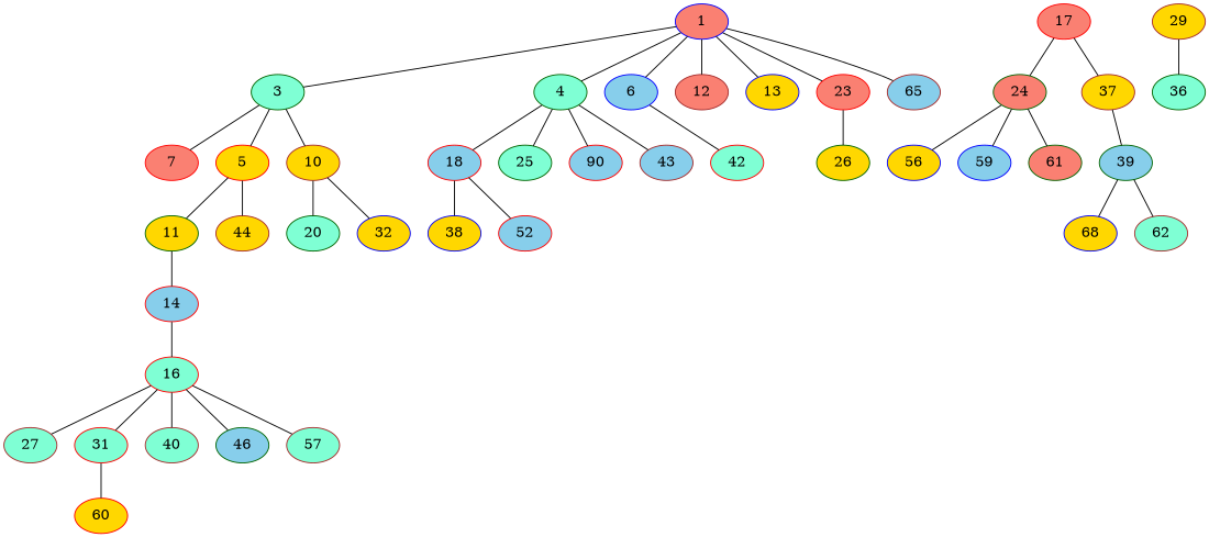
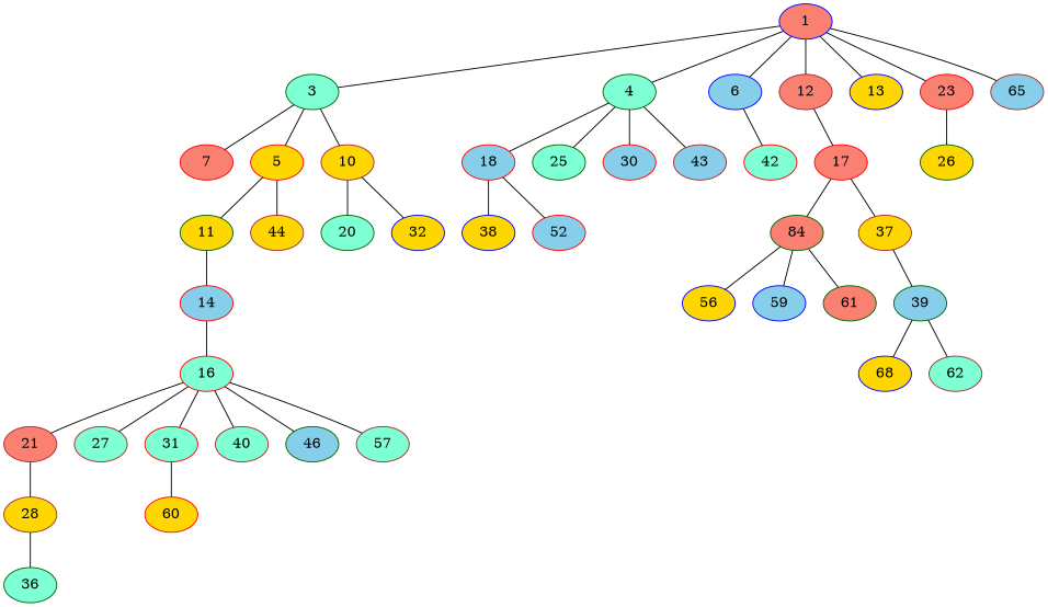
  graph {
    node [color=brown fillcolor=gold style=filled]
    1 [color=blue fillcolor=salmon super="+2"]
    3 [color=darkgreen fillcolor=aquamarine super="+5"]
    4 [color=darkgreen fillcolor=aquamarine super="+8"]
    6 [color=blue fillcolor=skyblue super="+35"]
    12 [fillcolor=salmon super="+49"]
    13 [color=blue]
    23 [color=red fillcolor=salmon super="+28"]
    65 [fillcolor=skyblue]
    7 [color=red fillcolor=salmon super="+33"]
    n10 [color=red label=5 super="+53"]
    10 [super="+45"]
    18 [color=red fillcolor=skyblue super="+41"]
    25 [color=darkgreen fillcolor=aquamarine super="+50"]
-   30 [color=red fillcolor=skyblue label=90]
+   30 [color=red fillcolor=skyblue]
    43 [fillcolor=skyblue]
    42 [color=red fillcolor=aquamarine]
    17 [color=red fillcolor=salmon super="+19"]
    26 [color=darkgreen super="+47"]
    11 [color=darkgreen super="+15"]
    44
    20 [color=darkgreen fillcolor=aquamarine]
    32 [color=blue]
    38 [color=blue super="+48"]
    52 [color=red fillcolor=skyblue]
    14 [color=red fillcolor=skyblue super="+34"]
    16 [color=red fillcolor=aquamarine super="+22"]
-   24 [color=darkgreen fillcolor=salmon super="+51"]
+   24 [color=darkgreen fillcolor=salmon super="+51" label=84]
    37
+   21 [fillcolor=salmon super="+63"]
    27 [fillcolor=aquamarine]
    31 [color=red fillcolor=aquamarine]
    40 [fillcolor=aquamarine super="+54"]
    46 [color=darkgreen fillcolor=skyblue]
    57 [fillcolor=aquamarine]
-   29
+   29 [label=28]
    60 [color=red]
    56 [color=blue super="+64"]
    59 [color=blue fillcolor=skyblue]
    61 [color=darkgreen fillcolor=salmon]
    39 [color=darkgreen fillcolor=skyblue super="+55"]
    36 [color=darkgreen fillcolor=aquamarine]
    n42 [color=blue label=68]
    62 [fillcolor=aquamarine]
    1 -- 3
    1 -- 4
    1 -- 6
    1 -- 12
    1 -- 13
    1 -- 23
    1 -- 65
    3 -- 7
    3 -- n10
    3 -- 10
    4 -- 18
    4 -- 25
    4 -- 30
    4 -- 43
    6 -- 42
+   12 -- 17
    23 -- 26
    n10 -- 11
    n10 -- 44
    10 -- 20
    10 -- 32
    18 -- 38
    18 -- 52
    17 -- 24
    17 -- 37
    11 -- 14
    14 -- 16
+   16 -- 21
    16 -- 27
    16 -- 31
    16 -- 40
    16 -- 46
    16 -- 57
    24 -- 56
    24 -- 59
    24 -- 61
    37 -- 39
+   21 -- 29
    31 -- 60
    29 -- 36
    39 -- n42
    39 -- 62
  }
